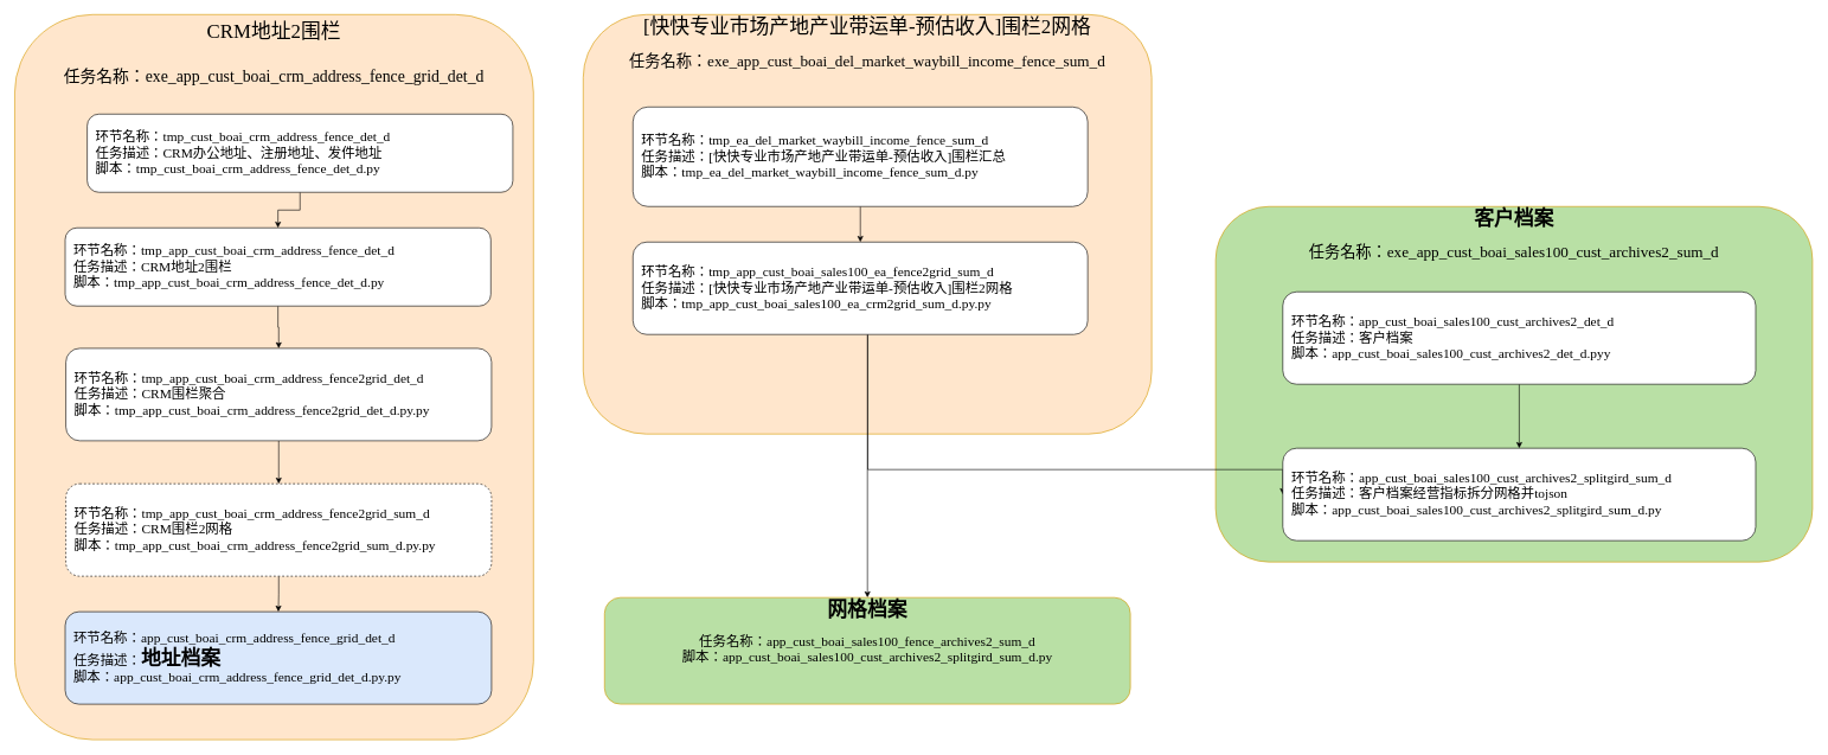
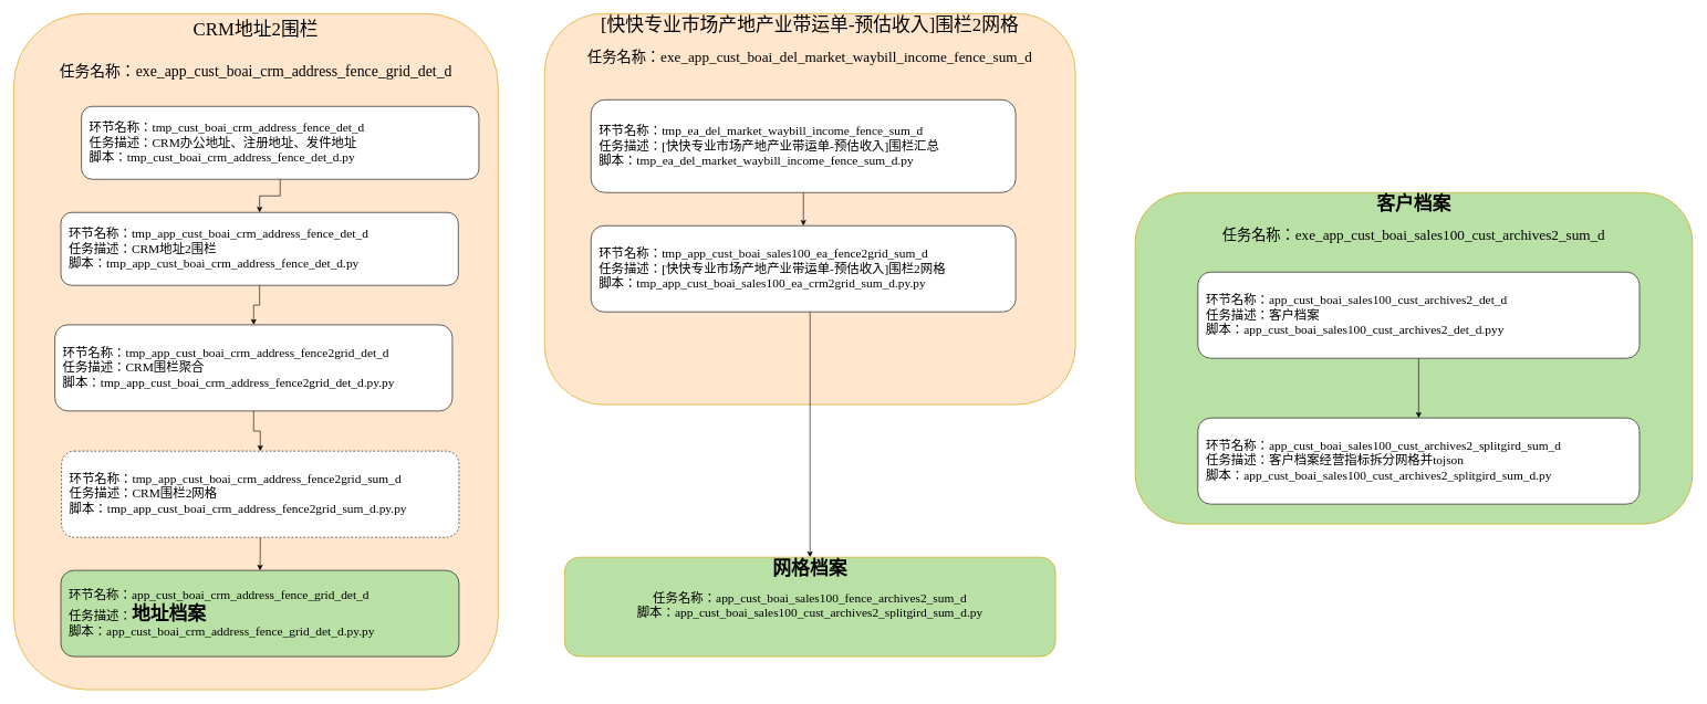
  <mxCell id="0" />
  <mxCell id="1" parent="0" />
  <mxCell id="2" value="&lt;div style=&quot;line-height: 21px; white-space: pre;&quot;&gt;&lt;span&gt;&lt;font style=&quot;font-size: 28px;&quot;&gt;&lt;b&gt;客户档案&lt;/b&gt;&lt;/font&gt;&lt;/span&gt;&lt;/div&gt;&lt;div style=&quot;line-height: 21px; white-space: pre;&quot;&gt;&lt;span&gt;&lt;font style=&quot;font-size: 22px;&quot;&gt;&lt;br&gt;&lt;/font&gt;&lt;/span&gt;&lt;/div&gt;&lt;div style=&quot;line-height: 21px;&quot;&gt;&lt;font style=&quot;font-size: 22px;&quot;&gt;&lt;span style=&quot;white-space: pre;&quot;&gt;任务名称：&lt;/span&gt;&lt;span style=&quot;white-space: pre;&quot;&gt;&lt;font style=&quot;&quot;&gt;exe_app_cust_boai_sales100_cust_archives2_sum_d&lt;/font&gt;&lt;/span&gt;&lt;/font&gt;&lt;/div&gt;" style="rounded=1;whiteSpace=wrap;html=1;verticalAlign=top;labelBackgroundColor=none;fillColor=#B9E0A5;strokeColor=#d79b00;fontFamily=Verdana;fontSize=19;fontColor=#000000;" vertex="1" parent="1"><mxGeometry x="1710" y="290" width="840" height="500" as="geometry" /></mxCell>
  <mxCell id="3" value="&lt;font style=&quot;font-size: 28px;&quot;&gt;CRM地址2围栏&lt;/font&gt;&lt;div&gt;&lt;span style=&quot;font-size: 28px;&quot;&gt;&lt;br&gt;&lt;/span&gt;&lt;div&gt;&lt;font style=&quot;font-size: 23px;&quot;&gt;&lt;font style=&quot;&quot;&gt;任务名称：exe_&lt;/font&gt;&lt;span style=&quot;white-space: pre;&quot;&gt;&lt;font style=&quot;&quot;&gt;app_cust_boai_crm_address_fence_grid_det_d&lt;/font&gt;&lt;/span&gt;&lt;/font&gt;&lt;/div&gt;&lt;/div&gt;" style="rounded=1;whiteSpace=wrap;html=1;verticalAlign=top;labelBackgroundColor=none;fillColor=#ffe6cc;strokeColor=#d79b00;fontFamily=Verdana;fontSize=19;fontColor=#000000;" parent="1" vertex="1"><mxGeometry x="20" y="20" width="730" height="1020" as="geometry" /></mxCell>
  <mxCell id="4" style="edgeStyle=orthogonalEdgeStyle;rounded=0;orthogonalLoop=1;jettySize=auto;html=1;entryX=0.5;entryY=0;entryDx=0;entryDy=0;fontFamily=Verdana;fontSize=19;fontColor=#000000;" parent="1" source="5" target="7" edge="1"><mxGeometry relative="1" as="geometry" /></mxCell>
  <mxCell id="5" value="&lt;font style=&quot;background-color: light-dark(#ffffff, var(--ge-dark-color, #121212));&quot;&gt;环节名称：&lt;span style=&quot;text-wrap-mode: nowrap;&quot;&gt;tmp_cust_boai_crm_address_fence_det_d&lt;/span&gt;&lt;/font&gt;&lt;div&gt;&lt;font style=&quot;background-color: light-dark(#ffffff, var(--ge-dark-color, #121212));&quot;&gt;&lt;span style=&quot;text-wrap-mode: nowrap;&quot;&gt;任务描述：&lt;/span&gt;&lt;span&gt;CRM办公地址、注册地址、发件地址&lt;/span&gt;&lt;/font&gt;&lt;/div&gt;&lt;div&gt;&lt;font style=&quot;background-color: light-dark(#ffffff, var(--ge-dark-color, #121212));&quot;&gt;&lt;span&gt;脚本：&lt;/span&gt;&lt;/font&gt;&lt;span style=&quot;background-color: rgb(255, 255, 255); text-wrap-mode: nowrap;&quot;&gt;tmp_cust_boai_crm_address_fence_det_d.py&lt;/span&gt;&lt;/div&gt;" style="rounded=1;whiteSpace=wrap;html=1;align=left;fontColor=#000000;spacingLeft=10;fontFamily=Verdana;fontSize=19;" parent="1" vertex="1"><mxGeometry x="122" y="160" width="599" height="110" as="geometry" /></mxCell>
  <mxCell id="6" style="edgeStyle=orthogonalEdgeStyle;rounded=0;orthogonalLoop=1;jettySize=auto;html=1;entryX=0.5;entryY=0;entryDx=0;entryDy=0;fontFamily=Verdana;fontSize=19;fontColor=#000000;" edge="1" parent="1" source="7" target="15"><mxGeometry relative="1" as="geometry" /></mxCell>
  <mxCell id="7" value="&lt;font style=&quot;background-color: light-dark(#ffffff, var(--ge-dark-color, #121212));&quot;&gt;环节名称：&lt;/font&gt;&lt;font&gt;&lt;span style=&quot;text-wrap-mode: nowrap;&quot;&gt;tmp_app_cust_boai_crm_address_fence_det_d&lt;/span&gt;&lt;/font&gt;&lt;div&gt;&lt;font style=&quot;background-color: light-dark(#ffffff, var(--ge-dark-color, #121212));&quot;&gt;&lt;span style=&quot;text-wrap-mode: nowrap;&quot;&gt;任务描述：&lt;/span&gt;&lt;span&gt;CRM地址2围栏&lt;/span&gt;&lt;/font&gt;&lt;/div&gt;&lt;div&gt;&lt;font&gt;&lt;span style=&quot;background-color: rgb(255, 255, 255);&quot;&gt;脚本：&lt;/span&gt;&lt;/font&gt;&lt;span style=&quot;text-wrap-mode: nowrap; background-color: transparent;&quot;&gt;tmp_app_cust_boai_crm_address_fence_det_d.py&lt;/span&gt;&lt;/div&gt;" style="rounded=1;whiteSpace=wrap;html=1;align=left;fontColor=#000000;spacingLeft=10;fontFamily=Verdana;fontSize=19;" parent="1" vertex="1"><mxGeometry x="91" y="320" width="599" height="110" as="geometry" /></mxCell>
  <mxCell id="8" value="&lt;div style=&quot;line-height: 21px; white-space: pre;&quot;&gt;&lt;span style=&quot;&quot;&gt;&lt;font style=&quot;font-size: 28px;&quot;&gt;[快快专业市场产地产业带运单-预估收入]围栏2网格&lt;/font&gt;&lt;/span&gt;&lt;/div&gt;&lt;div style=&quot;line-height: 21px; white-space: pre;&quot;&gt;&lt;span style=&quot;&quot;&gt;&lt;font style=&quot;font-size: 28px;&quot;&gt;&lt;br&gt;&lt;/font&gt;&lt;/span&gt;&lt;/div&gt;&lt;div style=&quot;line-height: 21px; white-space: pre;&quot;&gt;&lt;span style=&quot;&quot;&gt;&lt;font style=&quot;font-size: 22px;&quot;&gt;任务名称：exe_app_cust_boai_del_market_waybill_income_fence_sum_d&lt;/font&gt;&lt;/span&gt;&lt;/div&gt;" style="rounded=1;whiteSpace=wrap;html=1;verticalAlign=top;labelBackgroundColor=none;fillColor=#ffe6cc;strokeColor=#d79b00;fontFamily=Verdana;fontSize=19;fontColor=#000000;" vertex="1" parent="1"><mxGeometry x="820" y="20" width="800" height="590" as="geometry" /></mxCell>
  <mxCell id="9" style="edgeStyle=orthogonalEdgeStyle;rounded=0;orthogonalLoop=1;jettySize=auto;html=1;entryX=0.5;entryY=0;entryDx=0;entryDy=0;fontFamily=Verdana;fontSize=19;fontColor=#000000;" edge="1" parent="1" source="10" target="13"><mxGeometry relative="1" as="geometry" /></mxCell>
  <mxCell id="10" value="&lt;font style=&quot;background-color: light-dark(#ffffff, var(--ge-dark-color, #121212));&quot;&gt;环节名称：&lt;/font&gt;&lt;span style=&quot;white-space: pre; background-color: rgb(255, 255, 255);&quot;&gt;&lt;font style=&quot;&quot;&gt;tmp_ea_del_market_waybill_income_fence_sum_d&lt;/font&gt;&lt;/span&gt;&lt;div&gt;&lt;font style=&quot;background-color: light-dark(#ffffff, var(--ge-dark-color, #121212));&quot;&gt;&lt;span style=&quot;text-wrap-mode: nowrap;&quot;&gt;任务描述：&lt;/span&gt;&lt;/font&gt;&lt;span style=&quot;white-space: pre; background-color: rgb(255, 255, 255);&quot;&gt;&lt;font style=&quot;&quot;&gt;[快快专业市场产地产业带运单-预估收入]围栏汇总&lt;/font&gt;&lt;/span&gt;&lt;/div&gt;&lt;div&gt;&lt;font style=&quot;background-color: light-dark(#ffffff, var(--ge-dark-color, #121212));&quot;&gt;&lt;span&gt;脚本：&lt;/span&gt;&lt;/font&gt;&lt;span style=&quot;background-color: rgb(255, 255, 255); text-wrap-mode: nowrap;&quot;&gt;&lt;span style=&quot;white-space-collapse: preserve;&quot;&gt;tmp_ea_del_market_waybill_income_fence_sum_d&lt;/span&gt;.py&lt;/span&gt;&lt;/div&gt;" style="rounded=1;whiteSpace=wrap;html=1;align=left;fontColor=#000000;spacingLeft=10;fontFamily=Verdana;fontSize=19;" vertex="1" parent="1"><mxGeometry x="890" y="150" width="640" height="140" as="geometry" /></mxCell>
- <mxCell id="11" style="edgeStyle=orthogonalEdgeStyle;rounded=0;orthogonalLoop=1;jettySize=auto;html=1;entryX=0;entryY=0.5;entryDx=0;entryDy=0;fontFamily=Verdana;fontSize=19;fontColor=#000000;" edge="1" parent="1" source="13" target="20"><mxGeometry relative="1" as="geometry"><Array as="points"><mxPoint x="1220.5" y="660" /></Array></mxGeometry></mxCell>
  <mxCell id="12" style="edgeStyle=orthogonalEdgeStyle;rounded=0;orthogonalLoop=1;jettySize=auto;html=1;entryX=0.5;entryY=0;entryDx=0;entryDy=0;fontFamily=Verdana;fontSize=19;fontColor=#000000;" edge="1" parent="1" source="13" target="22"><mxGeometry relative="1" as="geometry"><Array as="points"><mxPoint x="1220.5" y="830" /></Array></mxGeometry></mxCell>
  <mxCell id="13" value="&lt;font style=&quot;background-color: light-dark(#ffffff, var(--ge-dark-color, #121212));&quot;&gt;环节名称：tmp_app_cust_boai_sales100_ea_fence2grid_sum_d&lt;/font&gt;&lt;div&gt;&lt;font style=&quot;background-color: light-dark(#ffffff, var(--ge-dark-color, #121212));&quot;&gt;&lt;span style=&quot;text-wrap-mode: nowrap;&quot;&gt;任务描述：&lt;/span&gt;&lt;/font&gt;&lt;span style=&quot;background-color: rgb(255, 255, 255); white-space: pre;&quot;&gt;[快快专业市场产地产业带运单-预估收入]围栏2网格&lt;/span&gt;&lt;/div&gt;&lt;div&gt;&lt;font&gt;&lt;span style=&quot;background-color: rgb(255, 255, 255);&quot;&gt;脚本：&lt;/span&gt;&lt;/font&gt;&lt;span style=&quot;background-color: transparent;&quot;&gt;&lt;font&gt;&lt;span&gt;tmp_app_cust_boai_sales100_ea_crm2grid_sum_d&lt;/span&gt;&lt;/font&gt;&lt;/span&gt;&lt;span style=&quot;text-wrap-mode: nowrap; background-color: transparent;&quot;&gt;.py&lt;/span&gt;&lt;span style=&quot;text-wrap-mode: nowrap; background-color: transparent;&quot;&gt;.py&lt;/span&gt;&lt;/div&gt;" style="rounded=1;whiteSpace=wrap;html=1;align=left;fontColor=#000000;spacingLeft=10;fontFamily=Verdana;fontSize=19;" vertex="1" parent="1"><mxGeometry x="890" y="340" width="640" height="130" as="geometry" /></mxCell>
  <mxCell id="14" value="" style="edgeStyle=orthogonalEdgeStyle;rounded=0;orthogonalLoop=1;jettySize=auto;html=1;fontFamily=Verdana;fontSize=19;fontColor=#000000;" edge="1" parent="1" source="15" target="17"><mxGeometry relative="1" as="geometry" /></mxCell>
- <mxCell id="15" value="&lt;font style=&quot;background-color: light-dark(#ffffff, var(--ge-dark-color, #121212));&quot;&gt;环节名称：&lt;/font&gt;&lt;font&gt;&lt;span style=&quot;text-wrap-mode: nowrap;&quot;&gt;tmp_app_cust_boai_crm_address_fence2grid_det_d&lt;/span&gt;&lt;/font&gt;&lt;div&gt;&lt;font style=&quot;background-color: light-dark(#ffffff, var(--ge-dark-color, #121212));&quot;&gt;&lt;span style=&quot;text-wrap-mode: nowrap;&quot;&gt;任务描述：&lt;/span&gt;&lt;span&gt;CRM围栏聚合&lt;/span&gt;&lt;/font&gt;&lt;/div&gt;&lt;div&gt;&lt;font&gt;&lt;span style=&quot;background-color: rgb(255, 255, 255);&quot;&gt;脚本：&lt;/span&gt;&lt;/font&gt;&lt;span style=&quot;background-color: transparent;&quot;&gt;&lt;font&gt;&lt;span style=&quot;text-wrap-mode: nowrap;&quot;&gt;tmp_app_cust_boai_crm_address_fence2grid_det_d&lt;/span&gt;&lt;/font&gt;&lt;/span&gt;&lt;span style=&quot;text-wrap-mode: nowrap; background-color: transparent;&quot;&gt;.py&lt;/span&gt;&lt;span style=&quot;text-wrap-mode: nowrap; background-color: transparent;&quot;&gt;.py&lt;/span&gt;&lt;/div&gt;" style="rounded=1;whiteSpace=wrap;html=1;align=left;fontColor=#000000;spacingLeft=10;fontFamily=Verdana;fontSize=19;" vertex="1" parent="1"><mxGeometry x="92" y="489.5" width="599" height="130" as="geometry" /></mxCell>
+ <mxCell id="15" value="&lt;font style=&quot;background-color: light-dark(#ffffff, var(--ge-dark-color, #121212));&quot;&gt;环节名称：&lt;/font&gt;&lt;font&gt;&lt;span style=&quot;text-wrap-mode: nowrap;&quot;&gt;tmp_app_cust_boai_crm_address_fence2grid_det_d&lt;/span&gt;&lt;/font&gt;&lt;div&gt;&lt;font style=&quot;background-color: light-dark(#ffffff, var(--ge-dark-color, #121212));&quot;&gt;&lt;span style=&quot;text-wrap-mode: nowrap;&quot;&gt;任务描述：&lt;/span&gt;&lt;span&gt;CRM围栏聚合&lt;/span&gt;&lt;/font&gt;&lt;/div&gt;&lt;div&gt;&lt;font&gt;&lt;span style=&quot;background-color: rgb(255, 255, 255);&quot;&gt;脚本：&lt;/span&gt;&lt;/font&gt;&lt;span style=&quot;background-color: transparent;&quot;&gt;&lt;font&gt;&lt;span style=&quot;text-wrap-mode: nowrap;&quot;&gt;tmp_app_cust_boai_crm_address_fence2grid_det_d&lt;/span&gt;&lt;/font&gt;&lt;/span&gt;&lt;span style=&quot;text-wrap-mode: nowrap; background-color: transparent;&quot;&gt;.py&lt;/span&gt;&lt;span style=&quot;text-wrap-mode: nowrap; background-color: transparent;&quot;&gt;.py&lt;/span&gt;&lt;/div&gt;" style="rounded=1;whiteSpace=wrap;html=1;align=left;fontColor=#000000;spacingLeft=10;fontFamily=Verdana;fontSize=19;" vertex="1" parent="1"><mxGeometry x="82" y="489.5" width="599" height="130" as="geometry" /></mxCell>
  <mxCell id="16" value="" style="edgeStyle=orthogonalEdgeStyle;rounded=0;orthogonalLoop=1;jettySize=auto;html=1;fontFamily=Verdana;fontSize=19;fontColor=#000000;" edge="1" parent="1" source="17" target="21"><mxGeometry relative="1" as="geometry" /></mxCell>
  <mxCell id="17" value="&lt;font style=&quot;background-color: light-dark(#ffffff, var(--ge-dark-color, #121212));&quot;&gt;环节名称：&lt;/font&gt;&lt;font&gt;&lt;span style=&quot;text-wrap-mode: nowrap;&quot;&gt;tmp_app_cust_boai_crm_address_fence2grid_sum_d&lt;/span&gt;&lt;/font&gt;&lt;div&gt;&lt;font style=&quot;background-color: light-dark(#ffffff, var(--ge-dark-color, #121212));&quot;&gt;&lt;span style=&quot;text-wrap-mode: nowrap;&quot;&gt;任务描述：&lt;/span&gt;&lt;span&gt;CRM围栏2网格&lt;/span&gt;&lt;/font&gt;&lt;/div&gt;&lt;div&gt;&lt;font&gt;&lt;span style=&quot;background-color: rgb(255, 255, 255);&quot;&gt;脚本：&lt;/span&gt;&lt;/font&gt;&lt;span style=&quot;background-color: transparent;&quot;&gt;&lt;font&gt;&lt;span style=&quot;text-wrap-mode: nowrap;&quot;&gt;tmp_app_cust_boai_crm_address_fence2grid_sum_d&lt;/span&gt;&lt;/font&gt;&lt;/span&gt;&lt;span style=&quot;text-wrap-mode: nowrap; background-color: transparent;&quot;&gt;.py&lt;/span&gt;&lt;span style=&quot;text-wrap-mode: nowrap; background-color: transparent;&quot;&gt;.py&lt;/span&gt;&lt;/div&gt;" style="rounded=1;whiteSpace=wrap;html=1;align=left;fontColor=#000000;spacingLeft=10;fontFamily=Verdana;fontSize=19;dashed=1;" vertex="1" parent="1"><mxGeometry x="92" y="680" width="599" height="130" as="geometry" /></mxCell>
  <mxCell id="18" value="" style="edgeStyle=orthogonalEdgeStyle;rounded=0;orthogonalLoop=1;jettySize=auto;html=1;fontFamily=Verdana;fontSize=19;fontColor=#000000;" edge="1" parent="1" source="19" target="20"><mxGeometry relative="1" as="geometry" /></mxCell>
  <mxCell id="19" value="&lt;font style=&quot;background-color: light-dark(#ffffff, var(--ge-dark-color, #121212));&quot;&gt;&lt;font&gt;环节名称：&lt;/font&gt;&lt;span style=&quot;white-space: pre;&quot;&gt;app_cust_boai_sales100_cust_archives2_det_d&lt;/span&gt;&lt;/font&gt;&lt;div&gt;&lt;font style=&quot;background-color: light-dark(#ffffff, var(--ge-dark-color, #121212));&quot;&gt;&lt;font&gt;&lt;span style=&quot;text-wrap-mode: nowrap;&quot;&gt;任务描述：&lt;/span&gt;&lt;/font&gt;&lt;span style=&quot;white-space: pre;&quot;&gt;客户档案&lt;/span&gt;&lt;/font&gt;&lt;/div&gt;&lt;div&gt;&lt;font style=&quot;background-color: light-dark(#ffffff, var(--ge-dark-color, #121212));&quot;&gt;&lt;font&gt;&lt;span&gt;脚本：&lt;/span&gt;&lt;/font&gt;&lt;span style=&quot;white-space: pre;&quot;&gt;app_cust_boai_sales100_cust_archives2_det_d.py&lt;/span&gt;&lt;/font&gt;&lt;span style=&quot;text-wrap-mode: nowrap; background-color: transparent;&quot;&gt;y&lt;/span&gt;&lt;/div&gt;" style="rounded=1;whiteSpace=wrap;html=1;align=left;fontColor=#000000;spacingLeft=10;fontFamily=Verdana;fontSize=19;" vertex="1" parent="1"><mxGeometry x="1804.5" y="410" width="665.5" height="130" as="geometry" /></mxCell>
  <mxCell id="20" value="&lt;font style=&quot;background-color: light-dark(#ffffff, var(--ge-dark-color, #121212));&quot;&gt;&lt;font&gt;&lt;font&gt;环节名称：&lt;/font&gt;&lt;/font&gt;&lt;span style=&quot;white-space: pre;&quot;&gt;app_cust_boai_sales100_cust_archives2_splitgird_sum_d&lt;/span&gt;&lt;/font&gt;&lt;div&gt;&lt;font style=&quot;background-color: light-dark(#ffffff, var(--ge-dark-color, #121212));&quot;&gt;&lt;font&gt;&lt;span style=&quot;text-wrap-mode: nowrap;&quot;&gt;任务描述：&lt;/span&gt;&lt;/font&gt;&lt;span style=&quot;white-space: pre;&quot;&gt;客户档案经营指标拆分网格并tojson&lt;/span&gt;&lt;/font&gt;&lt;/div&gt;&lt;div&gt;&lt;font style=&quot;background-color: light-dark(#ffffff, var(--ge-dark-color, #121212));&quot;&gt;&lt;font&gt;&lt;font&gt;&lt;span&gt;脚本：&lt;/span&gt;&lt;/font&gt;&lt;span style=&quot;white-space: pre;&quot;&gt;app_cust_boai_sales100_cust_archives2_splitgird_sum_d&lt;/span&gt;&lt;/font&gt;&lt;font&gt;&lt;span style=&quot;white-space: pre;&quot;&gt;.py&lt;/span&gt;&lt;/font&gt;&lt;/font&gt;&lt;/div&gt;" style="rounded=1;whiteSpace=wrap;html=1;align=left;fontColor=#000000;spacingLeft=10;fontFamily=Verdana;fontSize=19;" vertex="1" parent="1"><mxGeometry x="1804.5" y="630" width="665.5" height="130" as="geometry" /></mxCell>
- <mxCell id="21" value="&lt;font&gt;环节名称：&lt;/font&gt;&lt;span style=&quot;&quot;&gt;app_cust_boai_crm_address_fence_grid_det_d&lt;/span&gt;&lt;div&gt;&lt;font&gt;&lt;span style=&quot;text-wrap-mode: nowrap;&quot;&gt;任务描述：&lt;/span&gt;&lt;span&gt;&lt;font style=&quot;font-size: 28px;&quot;&gt;&lt;b&gt;地址档案&lt;/b&gt;&lt;/font&gt;&lt;/span&gt;&lt;/font&gt;&lt;/div&gt;&lt;div&gt;&lt;font&gt;&lt;span&gt;脚本：&lt;/span&gt;&lt;/font&gt;&lt;span style=&quot;&quot;&gt;app_cust_boai_crm_address_fence_grid_det_d&lt;/span&gt;&lt;span style=&quot;text-wrap-mode: nowrap;&quot;&gt;.py&lt;/span&gt;&lt;span style=&quot;text-wrap-mode: nowrap;&quot;&gt;.py&lt;/span&gt;&lt;/div&gt;" style="rounded=1;whiteSpace=wrap;html=1;align=left;fontColor=#000000;spacingLeft=10;labelBackgroundColor=none;fillColor=#dae8fc;fontFamily=Verdana;fontSize=19;" vertex="1" parent="1"><mxGeometry x="91" y="860" width="600" height="130" as="geometry" /></mxCell>
+ <mxCell id="21" value="&lt;font&gt;环节名称：&lt;/font&gt;&lt;span style=&quot;&quot;&gt;app_cust_boai_crm_address_fence_grid_det_d&lt;/span&gt;&lt;div&gt;&lt;font&gt;&lt;span style=&quot;text-wrap-mode: nowrap;&quot;&gt;任务描述：&lt;/span&gt;&lt;span&gt;&lt;font style=&quot;font-size: 28px;&quot;&gt;&lt;b&gt;地址档案&lt;/b&gt;&lt;/font&gt;&lt;/span&gt;&lt;/font&gt;&lt;/div&gt;&lt;div&gt;&lt;font&gt;&lt;span&gt;脚本：&lt;/span&gt;&lt;/font&gt;&lt;span style=&quot;&quot;&gt;app_cust_boai_crm_address_fence_grid_det_d&lt;/span&gt;&lt;span style=&quot;text-wrap-mode: nowrap;&quot;&gt;.py&lt;/span&gt;&lt;span style=&quot;text-wrap-mode: nowrap;&quot;&gt;.py&lt;/span&gt;&lt;/div&gt;" style="rounded=1;whiteSpace=wrap;html=1;align=left;fontColor=#000000;spacingLeft=10;labelBackgroundColor=none;fillColor=#B9E0A5;fontFamily=Verdana;fontSize=19;" vertex="1" parent="1"><mxGeometry x="91" y="860" width="600" height="130" as="geometry" /></mxCell>
  <mxCell id="22" value="&lt;div style=&quot;line-height: 21px; white-space: pre;&quot;&gt;&lt;span&gt;&lt;font style=&quot;font-size: 28px;&quot;&gt;&lt;b&gt;网格档案&lt;/b&gt;&lt;/font&gt;&lt;/span&gt;&lt;/div&gt;&lt;div style=&quot;line-height: 21px; white-space: pre;&quot;&gt;&lt;span&gt;&lt;br&gt;&lt;/span&gt;&lt;/div&gt;&lt;div style=&quot;line-height: 21px;&quot;&gt;&lt;span style=&quot;white-space: pre;&quot;&gt;任务名称：&lt;/span&gt;&lt;span style=&quot;white-space: pre;&quot;&gt;&lt;font style=&quot;&quot;&gt;app_cust_boai_sales100_fence_archives2_sum_d&lt;/font&gt;&lt;/span&gt;&lt;/div&gt;&lt;div style=&quot;line-height: 21px;&quot;&gt;&lt;span style=&quot;white-space: pre;&quot;&gt;&lt;font style=&quot;&quot;&gt;&lt;font style=&quot;text-align: left; white-space: normal;&quot;&gt;&lt;font&gt;&lt;span&gt;脚本：&lt;/span&gt;&lt;/font&gt;&lt;span style=&quot;white-space: pre;&quot;&gt;app_cust_boai_sales100_cust_archives2_splitgird_sum_d&lt;/span&gt;&lt;/font&gt;&lt;font style=&quot;text-align: left; white-space: normal;&quot;&gt;&lt;span style=&quot;white-space: pre;&quot;&gt;.py&lt;/span&gt;&lt;/font&gt;&lt;/font&gt;&lt;/span&gt;&lt;/div&gt;" style="rounded=1;whiteSpace=wrap;html=1;verticalAlign=top;labelBackgroundColor=none;fillColor=#B9E0A5;strokeColor=#d79b00;fontFamily=Verdana;fontSize=19;fontColor=#000000;" vertex="1" parent="1"><mxGeometry x="850" y="840" width="740" height="150" as="geometry" /></mxCell>
